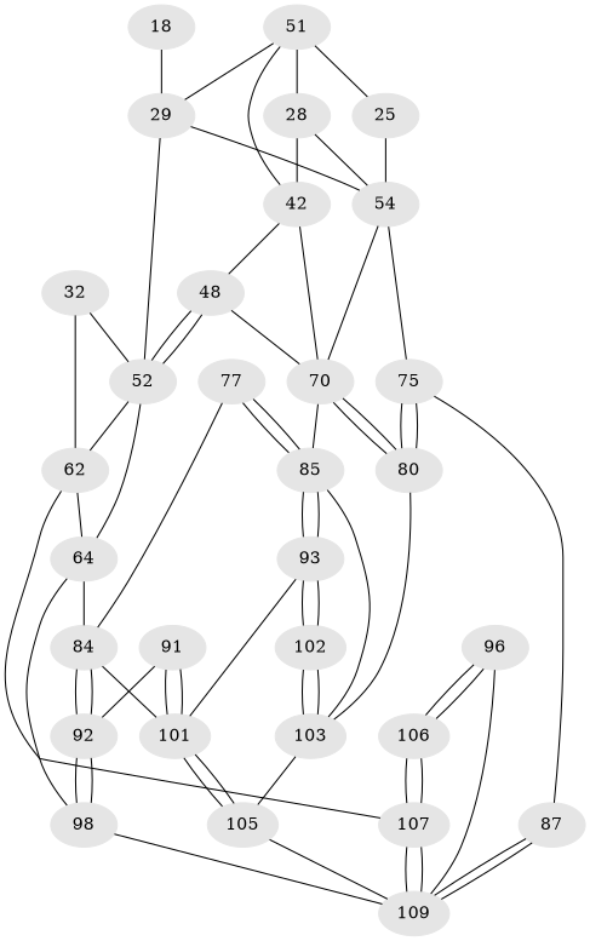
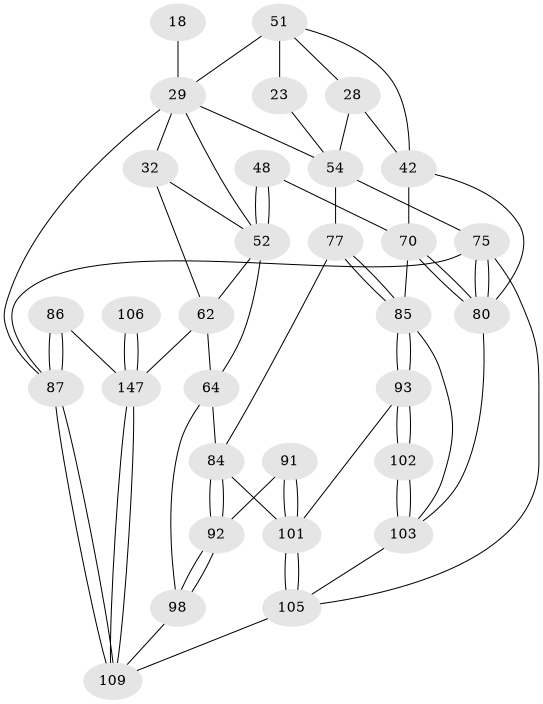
  graph {
    node [color=gray90 style=filled]
    29 [super="+11+12+17"]
    18
    54 [super="+53+4+24"]
    32 [super="+31+30"]
    52 [super="+49+43"]
    87 [super="+9"]
    n7 [label=51 super="+20+19+7"]
-   23 [super="+22+14" label=25]
+   23 [super="+22+14"]
    28 [super="+26"]
    42 [super="+37+39"]
    48 [super="+47+40"]
    70 [super="+67+55+57"]
    75 [super="+74"]
    62 [super="+50+51"]
    64 [super="+59+61"]
    109 [super="+108"]
-   107 [super="+89+88"]
+   107 [super="+89+88" label=147]
    80
    85 [super="+83+68+69"]
    84 [super="+79"]
    98 [super="+65+66"]
    105 [super="+104"]
    92
    101 [super="+94+90"]
    103 [super="+81+82"]
    93
    77
    102
+   86 [super="+36"]
    91
-   96
    106 [super="+100+97"]
    29 -- 54
+   29 -- 32 [weight=2]
    29 -- 52
+   29 -- 87 [weight=2]
    18 -- 29 [weight=3]
-   54 -- 70 [weight=2]
+   54 -- 77 [weight=2]
    54 -- 75 [weight=2]
    32 -- 52
    32 -- 62 [weight=2]
    52 -- 62
    52 -- 64
    87 -- 109
    87 -- 109
    n7 -- 29 [weight=2]
    n7 -- 23 [weight=3]
    n7 -- 28
    n7 -- 42
    23 -- 54 [weight=2]
    28 -- 54 [weight=2]
    28 -- 42 [weight=2]
-   42 -- 48
+   42 -- 80
    42 -- 70 [weight=2]
    48 -- 52 [weight=3]
    48 -- 52
    48 -- 70
    70 -- 80
    70 -- 80
    70 -- 85 [weight=2]
    75 -- 87
    75 -- 80
    75 -- 80
+   75 -- 105
    62 -- 64
    62 -- 107 [weight=2]
    64 -- 84 [weight=2]
    64 -- 98 [weight=2]
    107 -- 109 [weight=2]
    107 -- 109
    80 -- 103
    85 -- 103
    85 -- 93
    85 -- 93
    84 -- 92
    84 -- 92
    84 -- 101
    98 -- 109 [weight=2]
    105 -- 109
    92 -- 98
    92 -- 98
    101 -- 105
    101 -- 105
    103 -- 105
    93 -- 101
    93 -- 102
    93 -- 102
    77 -- 85 [weight=2]
    77 -- 85
    77 -- 84
    102 -- 103 [weight=2]
    102 -- 103
+   86 -- 87 [weight=2]
+   86 -- 87
+   86 -- 107 [weight=2]
    91 -- 92
    91 -- 101 [weight=2]
    91 -- 101
-   96 -- 109
-   96 -- 106 [weight=2]
-   96 -- 106
    106 -- 107 [weight=4]
    106 -- 107
  }
